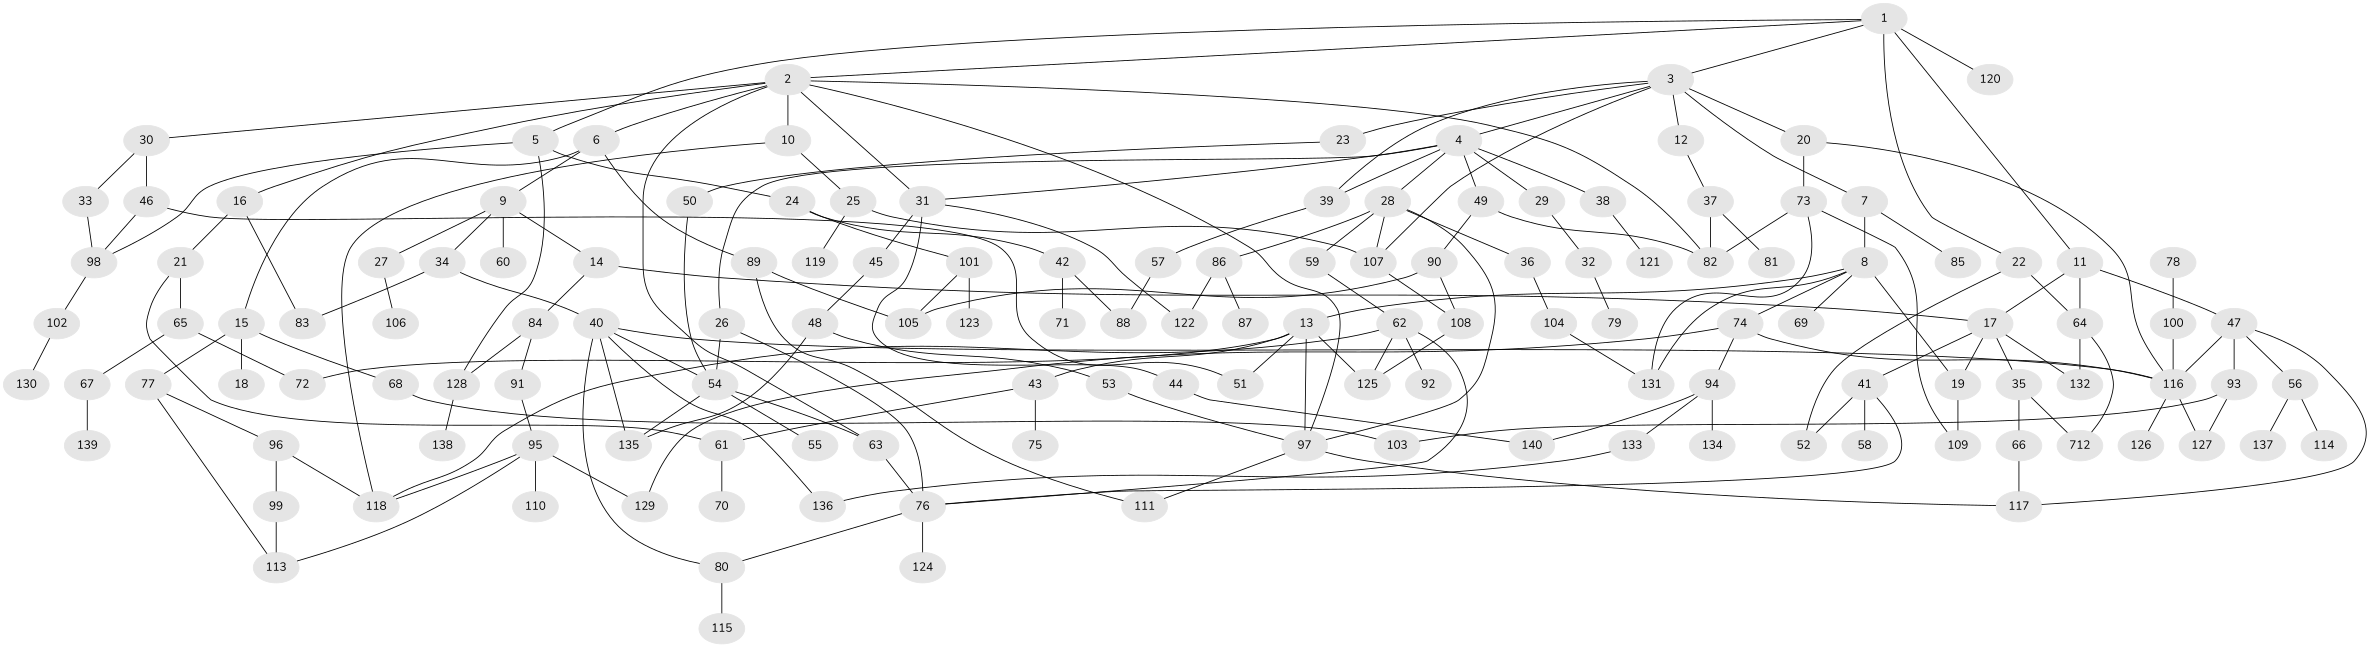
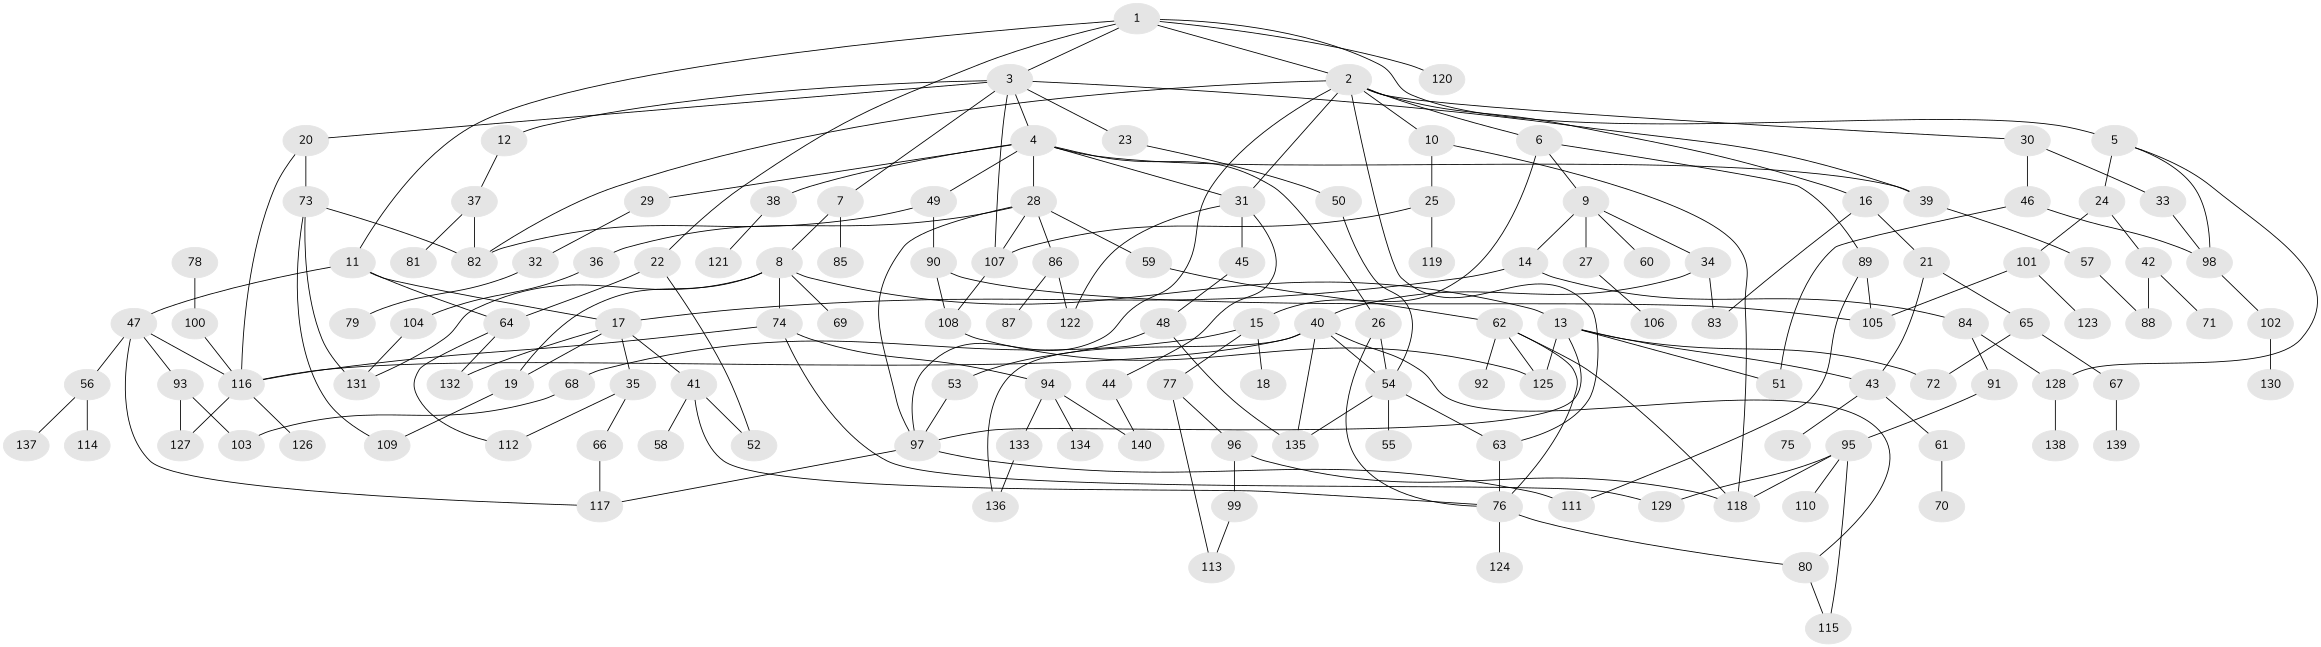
  graph {
    fontname=Nunito
    node [color=gray90 fontname=Nunito style=filled]
    edge [fontname=Nunito]
    1
    2
    3
    5
    11
    22
    120
    6
    10
    16
    30
    31
    63
    82
    97
    4
    7
    12
    20
    23
    39
    107
    24
    98
    128
    17
    47
    64
    52
    9
    15
    89
    25
    118
    21
    83
    33
    46
    44
    45
    122
    76
    117
    111
    26
    28
    29
    38
    49
    8
    85
    37
    73
    116
    50
    57
    108
    54
    36
    59
    86
    32
    121
    90
    42
    101
    102
    138
    14
    27
    34
    60
    18
    68
    77
    105
    13
    19
    69
    74
    131
    43
    51
    72
    125
    109
    94
    129
    84
    106
    40
    119
    35
    41
    132
    56
    93
-   112 [label=712]
+   112
    81
    61
    75
    91
    103
    96
    113
    65
    66
    58
    127
    126
    67
    71
    88
    123
    135
    55
    80
    124
    104
    62
    87
    79
    140
    48
    136
    115
    70
    53
    114
    137
    92
    78
    100
    139
    133
    134
    99
    95
    110
    130
    1 -- 2
    1 -- 3
    1 -- 5
    1 -- 11
    1 -- 22
    1 -- 120
    2 -- 6
    2 -- 10
    2 -- 16
    2 -- 30
    2 -- 31
    2 -- 63
    2 -- 82
    2 -- 97
    3 -- 4
    3 -- 7
    3 -- 12
    3 -- 20
    3 -- 23
    3 -- 39
    3 -- 107
    5 -- 24
    5 -- 98
    5 -- 128
    11 -- 17
    11 -- 47
    11 -- 64
    22 -- 64
    22 -- 52
    6 -- 9
    6 -- 15
    6 -- 89
    10 -- 25
    10 -- 118
    16 -- 21
    16 -- 83
    30 -- 33
    30 -- 46
    31 -- 44
    31 -- 45
    31 -- 122
    63 -- 76
    97 -- 117
    97 -- 111
    4 -- 31
    4 -- 39
    4 -- 26
    4 -- 28
    4 -- 29
    4 -- 38
    4 -- 49
    7 -- 8
    7 -- 85
    12 -- 37
    20 -- 73
    20 -- 116
    23 -- 50
    39 -- 57
    107 -- 108
    24 -- 42
    24 -- 101
    98 -- 102
    128 -- 138
    17 -- 19
    17 -- 35
    17 -- 41
    17 -- 132
    47 -- 117
    47 -- 116
    47 -- 56
    47 -- 93
    64 -- 132
    64 -- 112
    9 -- 14
    9 -- 27
    9 -- 34
    9 -- 60
    15 -- 18
    15 -- 68
    15 -- 77
    89 -- 111
    89 -- 105
    25 -- 107
    25 -- 119
-   21 -- 61
+   21 -- 43
    21 -- 65
    33 -- 98
    46 -- 98
    46 -- 51
    44 -- 140
    45 -- 48
    76 -- 80
    76 -- 124
    26 -- 76
    26 -- 54
    28 -- 97
    28 -- 107
    28 -- 36
    28 -- 59
    28 -- 86
    29 -- 32
    38 -- 121
    49 -- 82
    49 -- 90
    8 -- 13
    8 -- 19
    8 -- 69
    8 -- 74
    8 -- 131
    37 -- 82
    37 -- 81
    73 -- 82
    73 -- 131
    73 -- 109
    116 -- 127
    116 -- 126
    50 -- 54
    57 -- 88
    108 -- 125
    54 -- 63
    54 -- 135
    54 -- 55
    36 -- 104
    59 -- 62
    86 -- 122
    86 -- 87
    32 -- 79
    90 -- 108
    90 -- 105
    42 -- 71
    42 -- 88
    101 -- 105
    101 -- 123
    102 -- 130
    14 -- 17
    14 -- 84
    27 -- 106
    34 -- 83
    34 -- 40
    68 -- 103
    77 -- 96
    77 -- 113
    13 -- 97
    13 -- 43
    13 -- 51
    13 -- 72
    13 -- 125
    19 -- 109
    74 -- 116
    74 -- 94
    74 -- 129
    43 -- 61
    43 -- 75
    94 -- 140
    94 -- 133
    94 -- 134
    84 -- 128
    84 -- 91
    40 -- 116
    40 -- 54
    40 -- 135
    40 -- 80
    40 -- 136
    35 -- 112
    35 -- 66
    41 -- 52
    41 -- 76
    41 -- 58
    56 -- 114
    56 -- 137
    93 -- 103
    93 -- 127
    61 -- 70
    91 -- 95
    96 -- 118
    96 -- 99
    65 -- 72
    65 -- 67
    66 -- 117
    67 -- 139
    80 -- 115
    104 -- 131
    62 -- 118
    62 -- 76
    62 -- 125
    62 -- 92
    48 -- 135
    48 -- 53
    53 -- 97
    78 -- 100
    100 -- 116
    133 -- 136
    99 -- 113
    95 -- 118
    95 -- 129
-   95 -- 113
+   95 -- 115
    95 -- 110
  }
